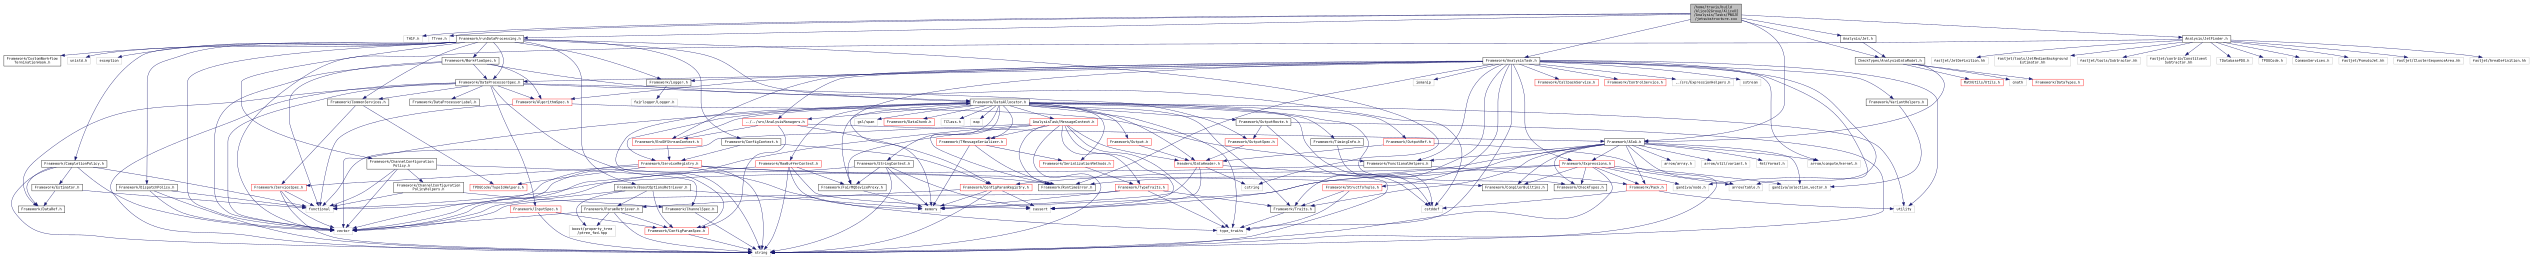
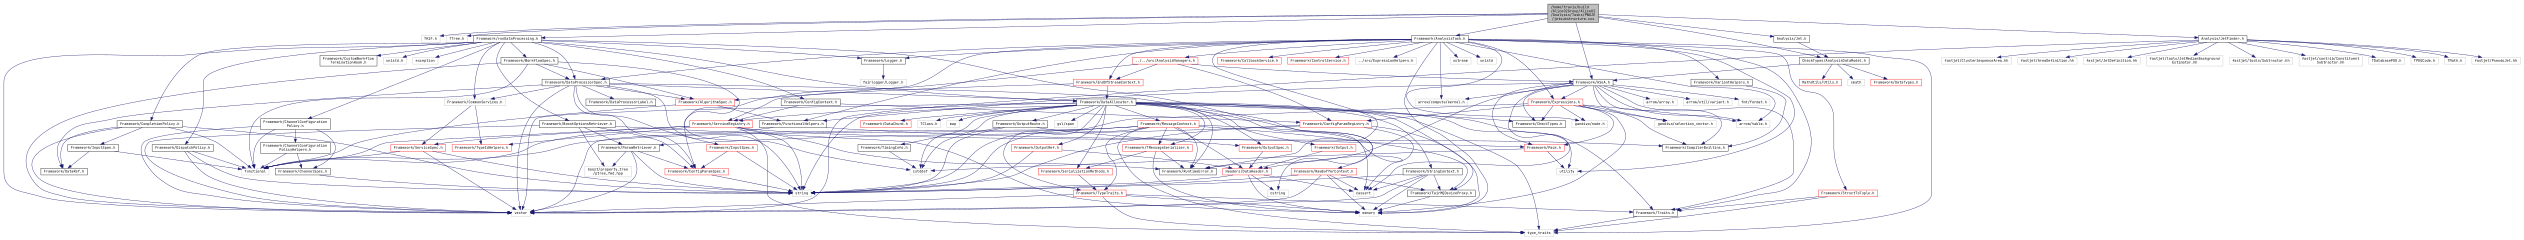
  digraph {
    fontname="JetBrains Mono"
    node [color=grey75 fontname="JetBrains Mono" fontsize=10 shape=record]
    edge [color=midnightblue fontname="JetBrains Mono" fontsize=10 labelfontname=Helvetica labelfontsize=10 style=solid]
    n1 [color=black fillcolor=grey75 fontcolor=black height=0.2 label="/home/travis/build\l/AliceO2Group/AliceO2\l/Analysis/Tasks/PWGJE\l/jetsubstructure.cxx" style=filled width=0.4]
    n2 [height=0.2 label="TH1F.h" width=0.4]
    n3 [height=0.2 label="TTree.h" width=0.4]
    n4 [color=black height=0.2 label="Framework/runDataProcessing.h" width=0.4]
    n5 [color=black height=0.2 label="Framework/AnalysisTask.h" width=0.4]
    n6 [color=black height=0.2 label="Framework/ASoA.h" width=0.4]
    n7 [color=black height=0.2 label="CheckTypes/AnalysisDataModel.h" width=0.4]
    n8 [color=black height=0.2 label="Analysis/Jet.h" width=0.4]
    n9 [color=black height=0.2 label="Analysis/JetFinder.h" width=0.4]
    n10 [color=black height=0.2 label="Framework/ChannelConfiguration\lPolicy.h" width=0.4]
    n11 [height=0.2 label=vector width=0.4]
    n12 [color=black height=0.2 label="Framework/CompletionPolicy.h" width=0.4]
    n13 [color=black height=0.2 label="Framework/DispatchPolicy.h" width=0.4]
    n14 [color=black height=0.2 label="Framework/DataProcessorSpec.h" width=0.4]
    n15 [color=black height=0.2 label="Framework/DataAllocator.h" width=0.4]
    n16 [height=0.2 label=cstring width=0.4]
-   n17 [color=black height=0.2 label="Framework/CommonServices.h" width=0.4]
+   n17 [height=0.2 label="Framework/CommonServices.h" width=0.4]
    n18 [color=black height=0.2 label="Framework/WorkflowSpec.h" width=0.4]
    n19 [color=black height=0.2 label="Framework/ConfigContext.h" width=0.4]
    n20 [color=black height=0.2 label="Framework/BoostOptionsRetriever.h" width=0.4]
    n21 [color=black height=0.2 label="Framework/CustomWorkflow\lTerminationHook.h" width=0.4]
    n22 [color=black height=0.2 label="Framework/Logger.h" width=0.4]
    n23 [height=0.2 label="unistd.h" width=0.4]
    n24 [height=0.2 label=exception width=0.4]
    n25 [color=red height=0.2 label="Framework/AlgorithmSpec.h" width=0.4]
    n26 [color=black height=0.2 label="Framework/FunctionalHelpers.h" width=0.4]
    n27 [height=0.2 label=utility width=0.4]
    n28 [color=black height=0.2 label="Framework/RuntimeError.h" width=0.4]
    n29 [height=0.2 label=type_traits width=0.4]
    n30 [color=black height=0.2 label="Framework/Traits.h" width=0.4]
    n31 [height=0.2 label=memory width=0.4]
    n32 [color=red height=0.2 label="../../src/AnalysisManagers.h" width=0.4]
    n33 [color=red height=0.2 label="Framework/Expressions.h" width=0.4]
    n34 [height=0.2 label="arrow/table.h" width=0.4]
    n35 [height=0.2 label="gandiva/node.h" width=0.4]
    n36 [height=0.2 label="arrow/compute/kernel.h" width=0.4]
    n37 [color=red height=0.2 label="Framework/EndOfStreamContext.h" width=0.4]
    n38 [color=red height=0.2 label="Framework/CallbackService.h" width=0.4]
    n39 [color=red height=0.2 label="Framework/ControlService.h" width=0.4]
    n40 [height=0.2 label="../src/ExpressionHelpers.h" width=0.4]
    n41 [color=red height=0.2 label="Framework/StructToTuple.h" width=0.4]
    n42 [color=black height=0.2 label="Framework/VariantHelpers.h" width=0.4]
    n43 [height=0.2 label=sstream width=0.4]
-   n44 [height=0.2 label=iomanip width=0.4]
+   n44 [height=0.2 label=unistd width=0.4]
    n45 [color=red height=0.2 label="Framework/Pack.h" width=0.4]
    n46 [color=black height=0.2 label="Framework/CheckTypes.h" width=0.4]
    n47 [height=0.2 label=cassert width=0.4]
    n48 [color=black height=0.2 label="Framework/CompilerBuiltins.h" width=0.4]
    n49 [height=0.2 label="gandiva/selection_vector.h" width=0.4]
    n50 [height=0.2 label="arrow/array.h" width=0.4]
    n51 [height=0.2 label="arrow/util/variant.h" width=0.4]
    n52 [height=0.2 label="fmt/format.h" width=0.4]
    n53 [color=red height=0.2 label="MathUtils/Utils.h" width=0.4]
    n54 [height=0.2 label=cmath width=0.4]
    n55 [color=red height=0.2 label="Framework/DataTypes.h" width=0.4]
    n56 [height=0.2 label="TDatabasePDG.h" width=0.4]
    n57 [height=0.2 label="TPDGCode.h" width=0.4]
-   n58 [height=0.2 label="CommonServices.h" width=0.4]
+   n58 [height=0.2 label="TMath.h" width=0.4]
    n59 [height=0.2 label="fastjet/PseudoJet.hh" width=0.4]
    n60 [height=0.2 label="fastjet/ClusterSequenceArea.hh" width=0.4]
    n61 [height=0.2 label="fastjet/AreaDefinition.hh" width=0.4]
    n62 [height=0.2 label="fastjet/JetDefinition.hh" width=0.4]
    n63 [height=0.2 label="fastjet/tools/JetMedianBackground\lEstimator.hh" width=0.4]
    n64 [height=0.2 label="fastjet/tools/Subtractor.hh" width=0.4]
    n65 [height=0.2 label="fastjet/contrib/Constituent\lSubtractor.hh" width=0.4]
    n66 [color=black height=0.2 label="Framework/ChannelConfiguration\lPolicyHelpers.h" width=0.4]
    n67 [color=black height=0.2 label="Framework/ChannelSpec.h" width=0.4]
    n68 [height=0.2 label=functional width=0.4]
    n69 [height=0.2 label=string width=0.4]
    n70 [color=black height=0.2 label="Framework/DataRef.h" width=0.4]
-   n71 [color=black height=0.2 label="Framework/Estimator.h" width=0.4]
+   n71 [color=black height=0.2 label="Framework/InputSpan.h" width=0.4]
    n72 [color=red height=0.2 label="Framework/ConfigParamSpec.h" width=0.4]
    n73 [color=black height=0.2 label="Framework/DataProcessorLabel.h" width=0.4]
    n74 [color=red height=0.2 label="Framework/OutputSpec.h" width=0.4]
    n75 [color=red height=0.2 label="Framework/InputSpec.h" width=0.4]
    n76 [height=0.2 label=cstddef width=0.4]
-   n77 [color=red height=0.2 label="AnalysisTask/MessageContext.h" width=0.4]
+   n77 [color=red height=0.2 label="Framework/MessageContext.h" width=0.4]
    n78 [color=black height=0.2 label="Framework/FairMQDeviceProxy.h" width=0.4]
    n79 [color=red height=0.2 label="Framework/TMessageSerializer.h" width=0.4]
    n80 [height=0.2 label="gsl/span" width=0.4]
    n81 [color=red height=0.2 label="Framework/TypeTraits.h" width=0.4]
    n82 [color=red height=0.2 label="Headers/DataHeader.h" width=0.4]
    n83 [color=black height=0.2 label="Framework/StringContext.h" width=0.4]
    n84 [color=red height=0.2 label="Framework/RawBufferContext.h" width=0.4]
    n85 [color=red height=0.2 label="Framework/Output.h" width=0.4]
    n86 [color=red height=0.2 label="Framework/OutputRef.h" width=0.4]
    n87 [color=black height=0.2 label="Framework/OutputRoute.h" width=0.4]
    n88 [color=red height=0.2 label="Framework/DataChunk.h" width=0.4]
    n89 [color=black height=0.2 label="Framework/TimingInfo.h" width=0.4]
    n90 [color=red height=0.2 label="Framework/SerializationMethods.h" width=0.4]
    n91 [color=red height=0.2 label="Framework/ServiceRegistry.h" width=0.4]
    n92 [height=0.2 label="TClass.h" width=0.4]
    n93 [height=0.2 label=map width=0.4]
    n94 [color=red height=0.2 label="Framework/ServiceSpec.h" width=0.4]
-   n95 [color=red height=0.2 label="TPDGCode/TypeIdHelpers.h" width=0.4]
+   n95 [color=red height=0.2 label="Framework/TypeIdHelpers.h" width=0.4]
    n96 [color=red height=0.2 label="Framework/ConfigParamRegistry.h" width=0.4]
    n97 [color=black height=0.2 label="Framework/ParamRetriever.h" width=0.4]
    n98 [height=0.2 label="boost/property_tree\l/ptree_fwd.hpp" width=0.4]
    n99 [height=0.2 label="fairlogger/Logger.h" width=0.4]
    n1 -> n2
    n1 -> n3
    n1 -> n4
    n1 -> n5
    n1 -> n6
    n1 -> n7
    n1 -> n8
    n1 -> n9
    n4 -> n10
    n4 -> n11
    n4 -> n12
    n4 -> n13
    n4 -> n14
    n4 -> n15
    n4 -> n16
    n4 -> n17
    n4 -> n18
    n4 -> n19
    n4 -> n20
    n4 -> n21
    n4 -> n22
    n4 -> n23
    n4 -> n24
    n5 -> n14
    n5 -> n22
    n5 -> n25
    n5 -> n26
    n5 -> n27
    n5 -> n28
    n5 -> n29
    n5 -> n30
    n5 -> n31
    n5 -> n32
    n5 -> n33
    n5 -> n34
    n5 -> n35
    n5 -> n36
    n5 -> n37
    n5 -> n38
    n5 -> n39
    n5 -> n40
    n5 -> n41
    n5 -> n42
    n5 -> n43
    n5 -> n44
    n6 -> n26
    n6 -> n28
    n6 -> n30
    n6 -> n33
    n6 -> n34
    n6 -> n36
    n6 -> n45
    n6 -> n46
    n6 -> n47
    n6 -> n48
    n6 -> n49
    n6 -> n50
    n6 -> n51
    n6 -> n52
    n7 -> n6
    n7 -> n53
    n7 -> n54
    n7 -> n55
    n8 -> n7
    n9 -> n11
    n9 -> n56
    n9 -> n57
    n9 -> n58
    n9 -> n59
    n9 -> n60
    n9 -> n61
    n9 -> n62
    n9 -> n63
    n9 -> n64
    n9 -> n65
    n10 -> n11
    n10 -> n66
    n10 -> n67
    n10 -> n68
    n12 -> n11
    n12 -> n68
    n12 -> n69
    n12 -> n70
    n12 -> n71
    n13 -> n11
    n13 -> n68
    n13 -> n69
    n14 -> n11
    n14 -> n15
    n14 -> n17
    n14 -> n25
    n14 -> n69
    n14 -> n70
    n14 -> n72
    n14 -> n73
    n14 -> n74
    n14 -> n75
    n15 -> n11
    n15 -> n27
    n15 -> n28
    n15 -> n29
    n15 -> n30
    n15 -> n46
    n15 -> n69
    n15 -> n76
    n15 -> n77
    n15 -> n78
    n15 -> n79
    n15 -> n80
-   n15 -> n32
+   n15 -> n81
    n15 -> n82
    n15 -> n83
    n15 -> n84
    n15 -> n85
    n15 -> n86
    n15 -> n87
    n15 -> n88
    n15 -> n89
    n15 -> n90
    n15 -> n91
    n15 -> n92
    n15 -> n93
    n17 -> n94
    n17 -> n95
    n18 -> n11
    n18 -> n14
    n18 -> n25
    n18 -> n68
    n18 -> n76
    n19 -> n91
    n19 -> n96
    n20 -> n11
    n20 -> n31
    n20 -> n72
    n20 -> n97
    n20 -> n98
    n22 -> n99
    n25 -> n26
    n25 -> n68
    n26 -> n45
    n26 -> n68
    n30 -> n29
    n32 -> n6
    n32 -> n37
    n32 -> n72
    n32 -> n96
    n33 -> n31
    n33 -> n34
    n33 -> n35
    n33 -> n45
    n33 -> n46
    n33 -> n48
    n33 -> n49
    n33 -> n69
    n33 -> n96
    n37 -> n15
    n37 -> n91
    n41 -> n29
    n41 -> n30
-   n42 -> n49
+   n42 -> n48
    n45 -> n27
    n45 -> n76
    n66 -> n67
    n66 -> n68
    n67 -> n69
    n71 -> n68
    n71 -> n70
    n72 -> n69
    n74 -> n82
    n75 -> n69
    n75 -> n72
    n77 -> n11
    n77 -> n28
    n77 -> n29
    n77 -> n47
    n77 -> n68
    n77 -> n69
    n77 -> n78
    n77 -> n79
    n77 -> n81
    n77 -> n82
    n78 -> n31
    n79 -> n28
    n79 -> n31
    n79 -> n90
    n81 -> n11
    n81 -> n29
    n81 -> n30
    n81 -> n31
    n82 -> n16
    n82 -> n31
    n82 -> n47
    n82 -> n69
    n83 -> n11
    n83 -> n31
    n83 -> n47
    n83 -> n69
    n83 -> n78
    n84 -> n11
    n84 -> n31
    n84 -> n47
    n84 -> n69
    n84 -> n78
    n85 -> n82
    n86 -> n69
    n86 -> n82
    n87 -> n69
    n87 -> n74
    n87 -> n76
    n89 -> n76
    n90 -> n81
    n91 -> n28
    n91 -> n29
    n91 -> n48
    n91 -> n68
    n91 -> n69
    n91 -> n94
    n91 -> n95
    n94 -> n11
    n94 -> n68
    n94 -> n69
    n96 -> n31
    n96 -> n47
    n96 -> n69
    n96 -> n97
    n97 -> n11
    n97 -> n69
    n97 -> n72
    n97 -> n98
  }
